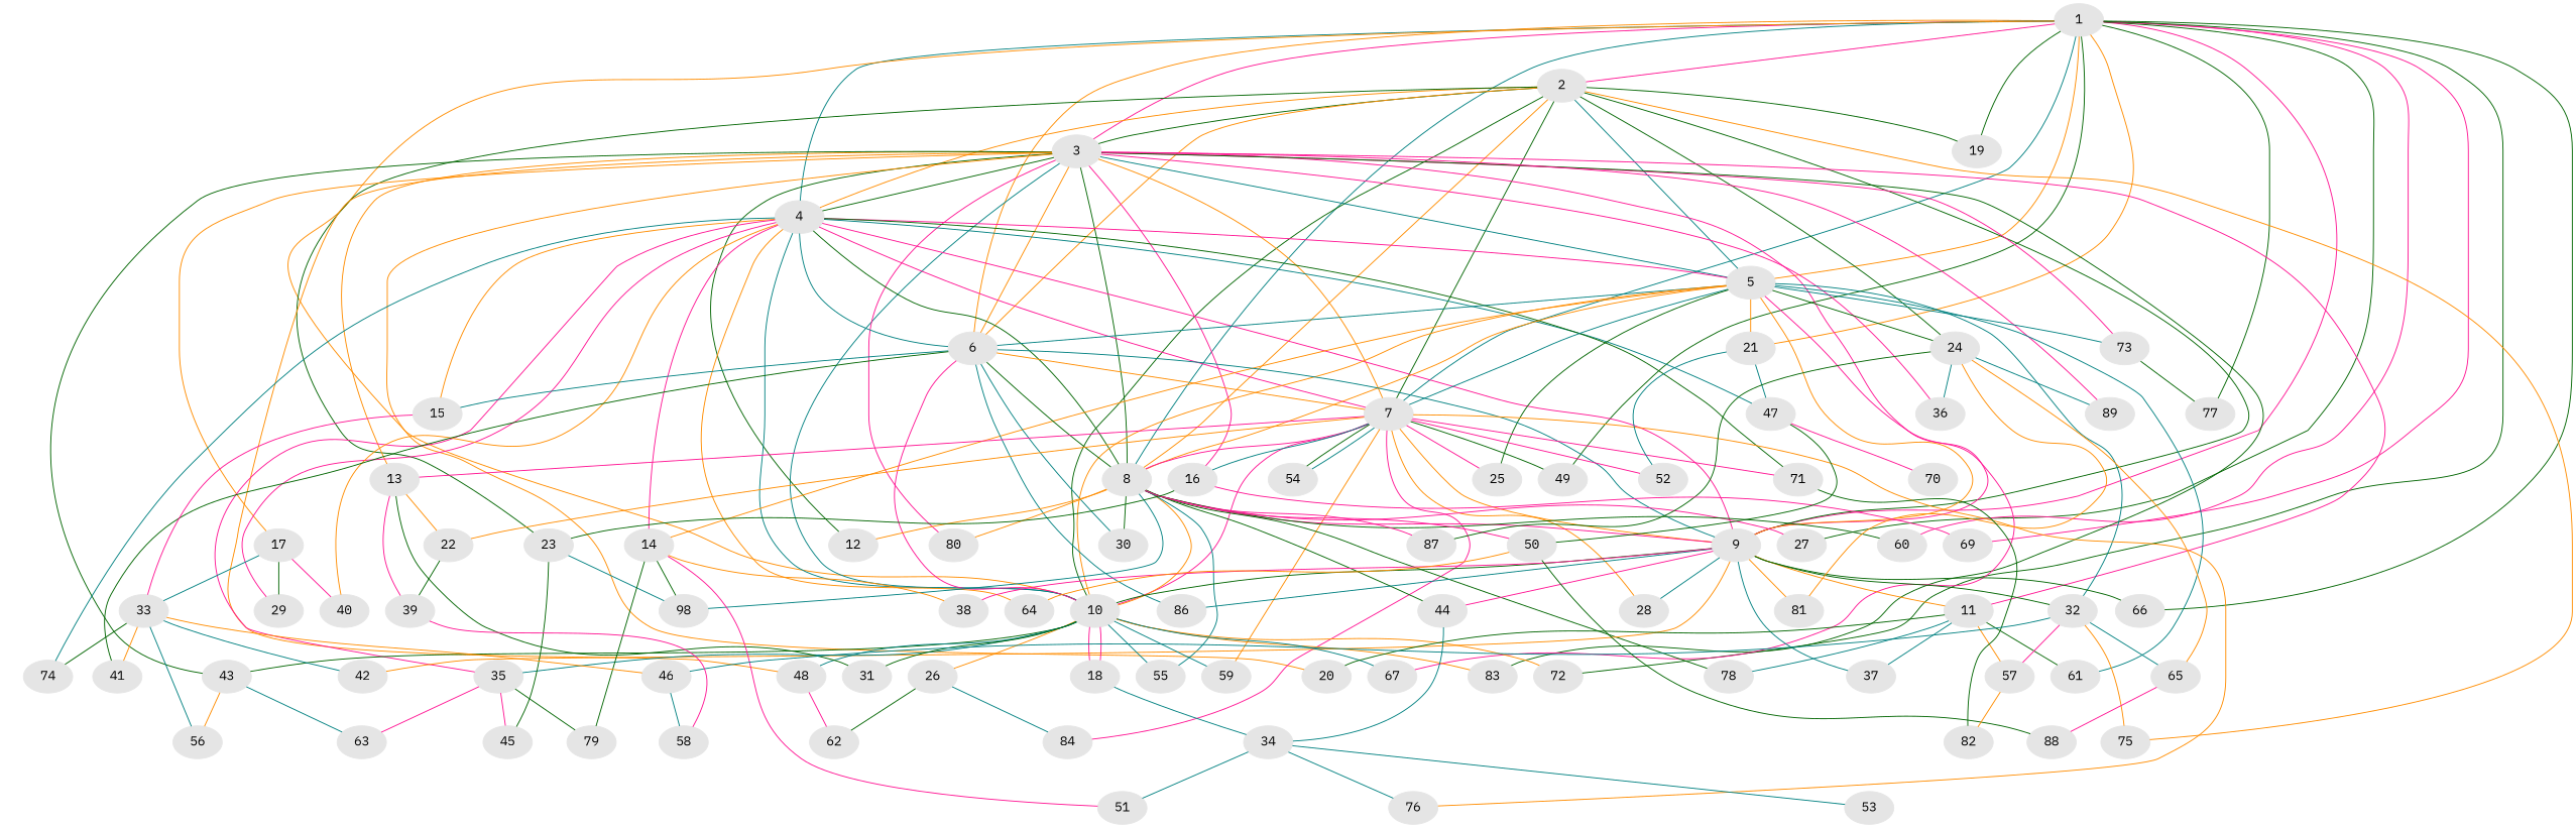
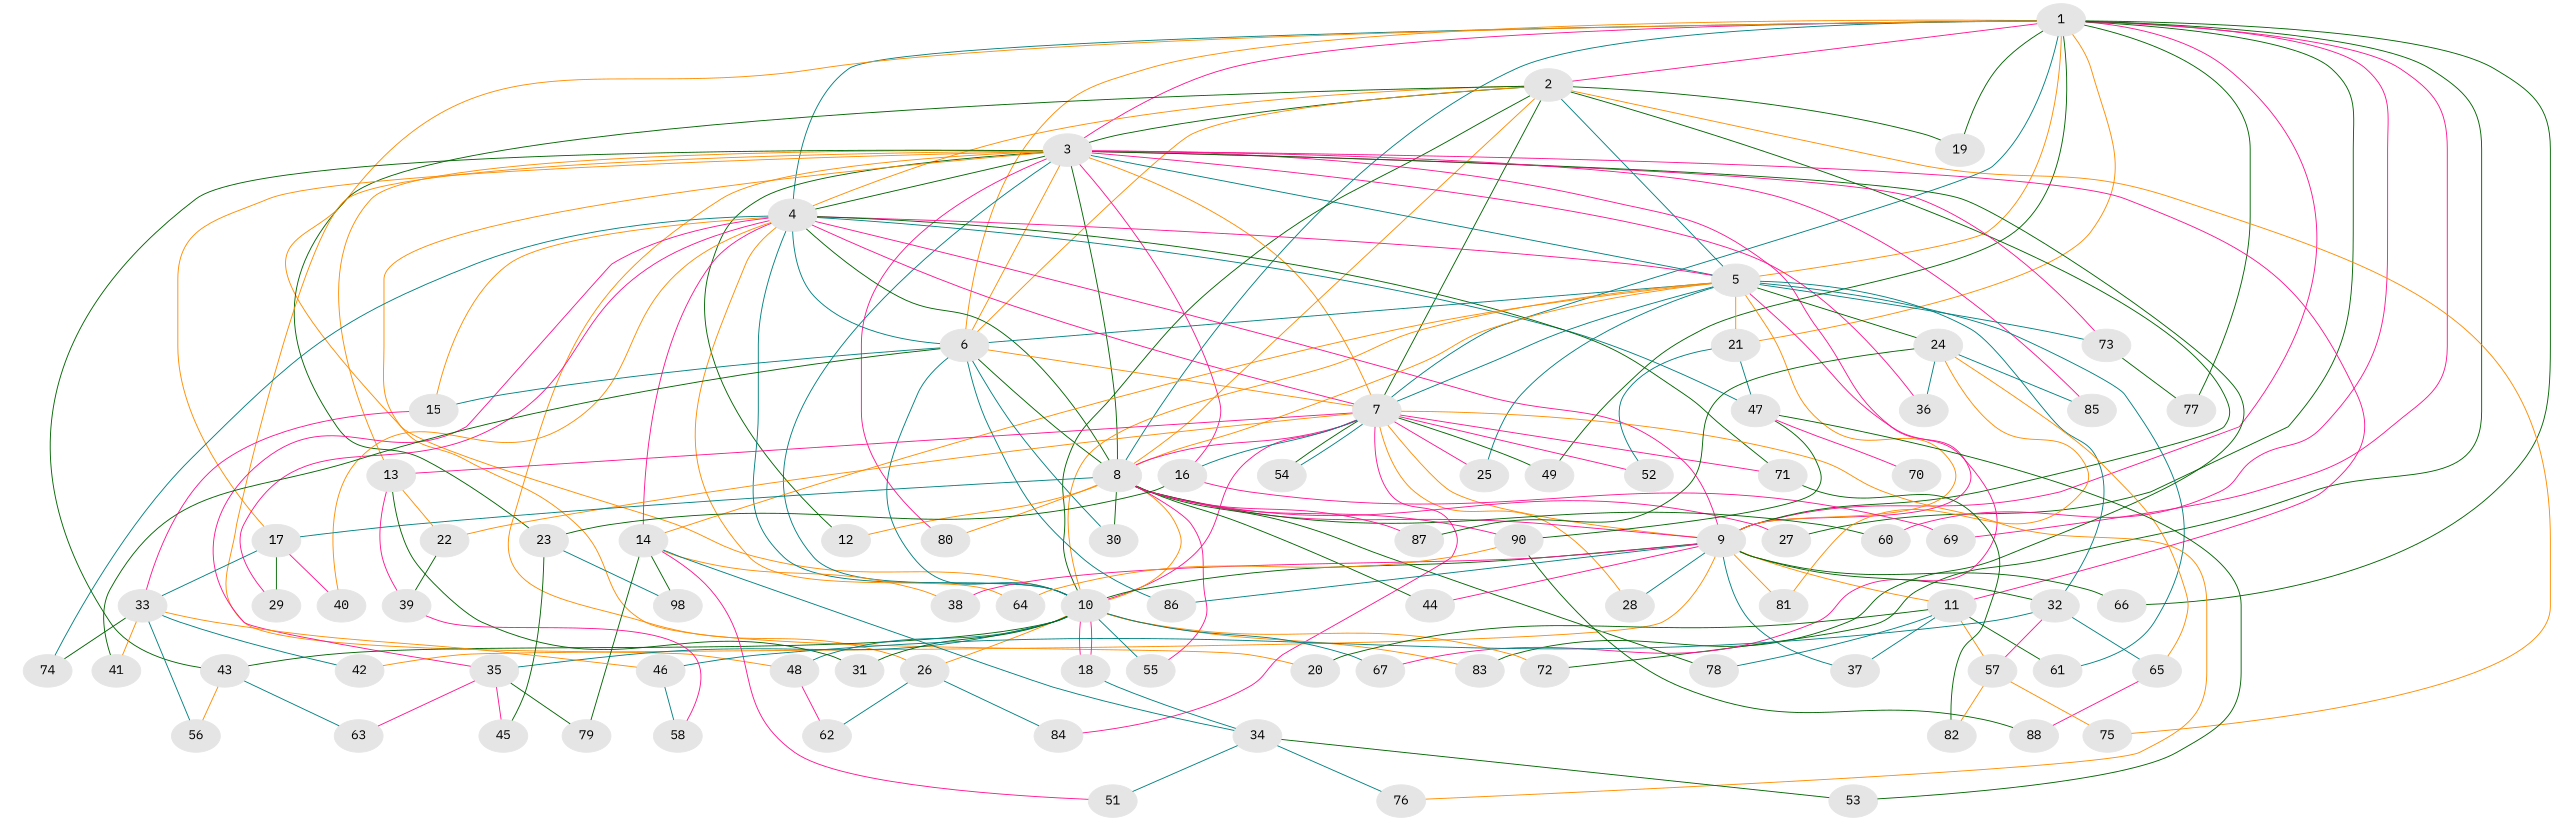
  graph {
    fontname="IBM Plex Mono"
    node [color=gray90 fontname="IBM Plex Mono" style=filled]
    edge [color=darkgreen fontname="IBM Plex Mono"]
    1
    2
    3
    4
    5
    6
    7
    8
    9
    10
    19
    21
    27
    49
    60
    66
    69
    72
    77
    23
    24
    75
    11
    12
    13
    16
    17
    20
    26
    36
    43
    48
    73
    80
    83
-   85 [label=89]
+   85
    14
    15
    29
    35
    40
    47
    64
    71
    74
    25
    32
    61
    67
    30
    41
    86
    22
    28
    52
    54
-   59
    76
    84
    44
-   50
+   50 [label=90]
    55
    78
    87
    37
    38
    42
    81
    18
    31
    n71 [label=98]
    45
    65
    57
    39
    33
    62
    56
    63
    34
    51
    79
    70
    53
    82
    46
    88
    58
    1 -- 2 [color=deeppink]
    1 -- 3 [color=deeppink]
    1 -- 4 [color=teal]
    1 -- 5 [color=darkorange]
    1 -- 6 [color=darkorange]
    1 -- 7 [color=teal]
    1 -- 8 [color=teal]
    1 -- 9 [color=deeppink]
    1 -- 10 [color=darkorange]
    1 -- 19
    1 -- 21 [color=darkorange]
    1 -- 27
    1 -- 49
    1 -- 60 [color=deeppink]
    1 -- 66
    1 -- 69 [color=deeppink]
    1 -- 72
    1 -- 77
    2 -- 3
    2 -- 4 [color=darkorange]
    2 -- 5 [color=teal]
    2 -- 6 [color=darkorange]
    2 -- 7
    2 -- 8 [color=darkorange]
    2 -- 9
    2 -- 10
    2 -- 19
    2 -- 23
-   2 -- 24
    2 -- 75 [color=darkorange]
    3 -- 4
    3 -- 5 [color=teal]
    3 -- 6 [color=darkorange]
    3 -- 7 [color=darkorange]
    3 -- 8
    3 -- 9 [color=deeppink]
    3 -- 10 [color=teal]
    3 -- 11 [color=deeppink]
    3 -- 12
    3 -- 13 [color=darkorange]
    3 -- 16 [color=deeppink]
    3 -- 17 [color=darkorange]
    3 -- 20 [color=darkorange]
+   3 -- 26 [color=darkorange]
    3 -- 36 [color=deeppink]
    3 -- 43
    3 -- 48 [color=darkorange]
    3 -- 73 [color=deeppink]
    3 -- 80 [color=deeppink]
    3 -- 83
    3 -- 85 [color=deeppink]
    4 -- 5 [color=deeppink]
    4 -- 6 [color=teal]
    4 -- 7 [color=deeppink]
    4 -- 8
    4 -- 9 [color=deeppink]
    4 -- 10 [color=teal]
    4 -- 14 [color=deeppink]
    4 -- 15 [color=darkorange]
    4 -- 29 [color=deeppink]
    4 -- 35 [color=deeppink]
    4 -- 40 [color=darkorange]
    4 -- 47 [color=teal]
    4 -- 64 [color=darkorange]
    4 -- 71
    4 -- 74 [color=teal]
    5 -- 6 [color=teal]
    5 -- 7 [color=teal]
    5 -- 8 [color=darkorange]
    5 -- 9 [color=darkorange]
    5 -- 10 [color=darkorange]
    5 -- 21 [color=darkorange]
    5 -- 24
    5 -- 73 [color=teal]
    5 -- 14 [color=darkorange]
-   5 -- 25
+   5 -- 25 [color=teal]
    5 -- 32 [color=teal]
    5 -- 61 [color=teal]
    5 -- 67 [color=deeppink]
    6 -- 7 [color=darkorange]
    6 -- 8
-   6 -- 9 [color=teal]
-   6 -- 10 [color=deeppink]
+   6 -- 10 [color=teal]
    6 -- 15 [color=teal]
    6 -- 30 [color=teal]
    6 -- 41
    6 -- 86 [color=teal]
    7 -- 8 [color=deeppink]
    7 -- 9 [color=darkorange]
    7 -- 10 [color=deeppink]
    7 -- 49
    7 -- 13 [color=deeppink]
    7 -- 16 [color=teal]
    7 -- 71 [color=deeppink]
    7 -- 25 [color=deeppink]
    7 -- 22 [color=darkorange]
    7 -- 28 [color=darkorange]
    7 -- 52 [color=deeppink]
    7 -- 54
    7 -- 54 [color=teal]
-   7 -- 59 [color=darkorange]
    7 -- 76 [color=darkorange]
    7 -- 84 [color=deeppink]
    8 -- 9 [color=deeppink]
    8 -- 10 [color=darkorange]
    8 -- 27 [color=deeppink]
    8 -- 60
    8 -- 12 [color=darkorange]
-   8 -- n71 [color=teal]
+   8 -- 17 [color=teal]
    8 -- 80 [color=darkorange]
    8 -- 30
    8 -- 44
    8 -- 50 [color=deeppink]
-   8 -- 55 [color=teal]
+   8 -- 55 [color=deeppink]
    8 -- 78
    8 -- 87 [color=deeppink]
    9 -- 10
    9 -- 66
    9 -- 11 [color=darkorange]
    9 -- 32
    9 -- 86 [color=teal]
    9 -- 28 [color=teal]
    9 -- 44 [color=deeppink]
    9 -- 37 [color=teal]
    9 -- 38 [color=deeppink]
    9 -- 42 [color=darkorange]
    9 -- 81 [color=darkorange]
    10 -- 72 [color=darkorange]
    10 -- 26 [color=darkorange]
    10 -- 43
    10 -- 48 [color=teal]
    10 -- 83 [color=darkorange]
    10 -- 35 [color=teal]
    10 -- 67 [color=teal]
-   10 -- 59 [color=teal]
    10 -- 55 [color=teal]
    10 -- 18 [color=deeppink]
    10 -- 18 [color=deeppink]
    10 -- 31
    21 -- 47 [color=teal]
    21 -- 52 [color=teal]
    23 -- n71 [color=teal]
    23 -- 45
    24 -- 36 [color=teal]
    24 -- 85 [color=teal]
    24 -- 87
    24 -- 81 [color=darkorange]
    24 -- 65 [color=darkorange]
    11 -- 20
    11 -- 61
    11 -- 78 [color=teal]
    11 -- 37 [color=teal]
    11 -- 57 [color=darkorange]
    13 -- 22 [color=darkorange]
    13 -- 31
    13 -- 39 [color=deeppink]
    16 -- 69 [color=deeppink]
    16 -- 23
    17 -- 29
    17 -- 40 [color=deeppink]
    17 -- 33 [color=teal]
    26 -- 84 [color=teal]
-   26 -- 62
+   26 -- 62 [color=teal]
    43 -- 56 [color=darkorange]
    43 -- 63 [color=teal]
    48 -- 62 [color=deeppink]
    73 -- 77
    14 -- 38 [color=darkorange]
    14 -- n71
-   44 -- 34 [color=teal]
+   14 -- 34 [color=teal]
    14 -- 51 [color=deeppink]
    14 -- 79
    15 -- 33 [color=deeppink]
    35 -- 45 [color=deeppink]
    35 -- 63 [color=deeppink]
    35 -- 79
    47 -- 50
    47 -- 70 [color=deeppink]
+   47 -- 53
    71 -- 82
-   32 -- 75 [color=darkorange]
+   57 -- 75 [color=darkorange]
    32 -- 65 [color=teal]
    32 -- 57 [color=deeppink]
    32 -- 46 [color=teal]
    22 -- 39
    50 -- 64 [color=darkorange]
    50 -- 88
    18 -- 34 [color=teal]
    65 -- 88 [color=deeppink]
    57 -- 82 [color=darkorange]
    39 -- 58 [color=deeppink]
    33 -- 74
    33 -- 41 [color=darkorange]
    33 -- 42 [color=teal]
    33 -- 56 [color=teal]
    33 -- 46 [color=darkorange]
    34 -- 76 [color=teal]
    34 -- 51 [color=teal]
-   34 -- 53 [color=teal]
+   34 -- 53
    46 -- 58 [color=teal]
  }
